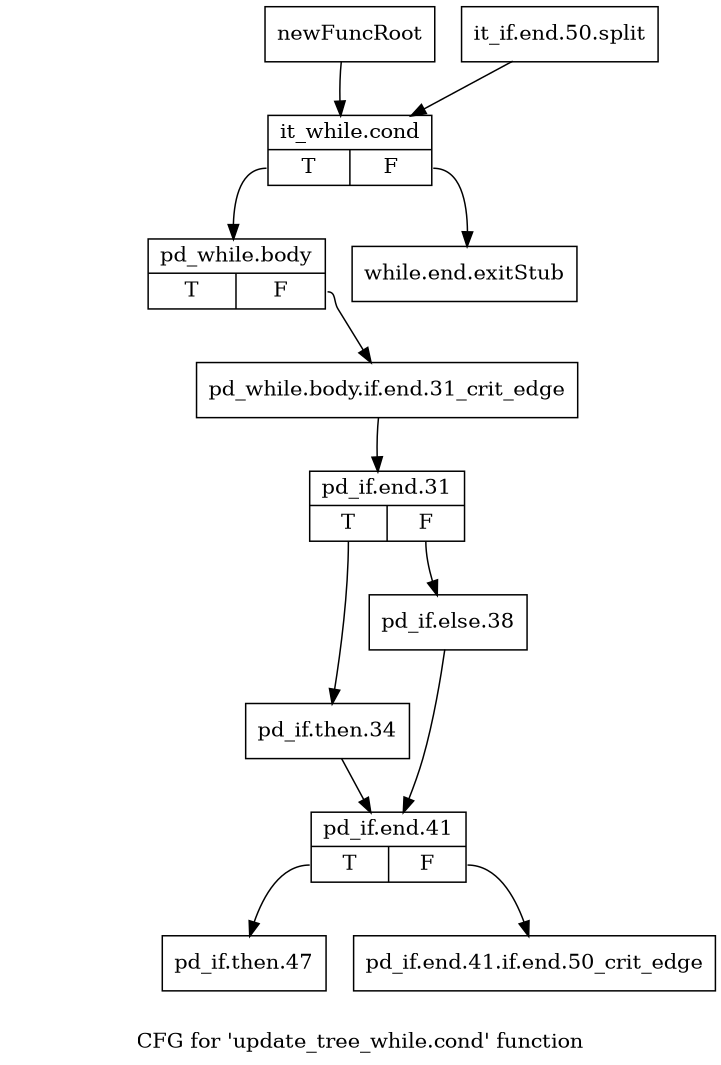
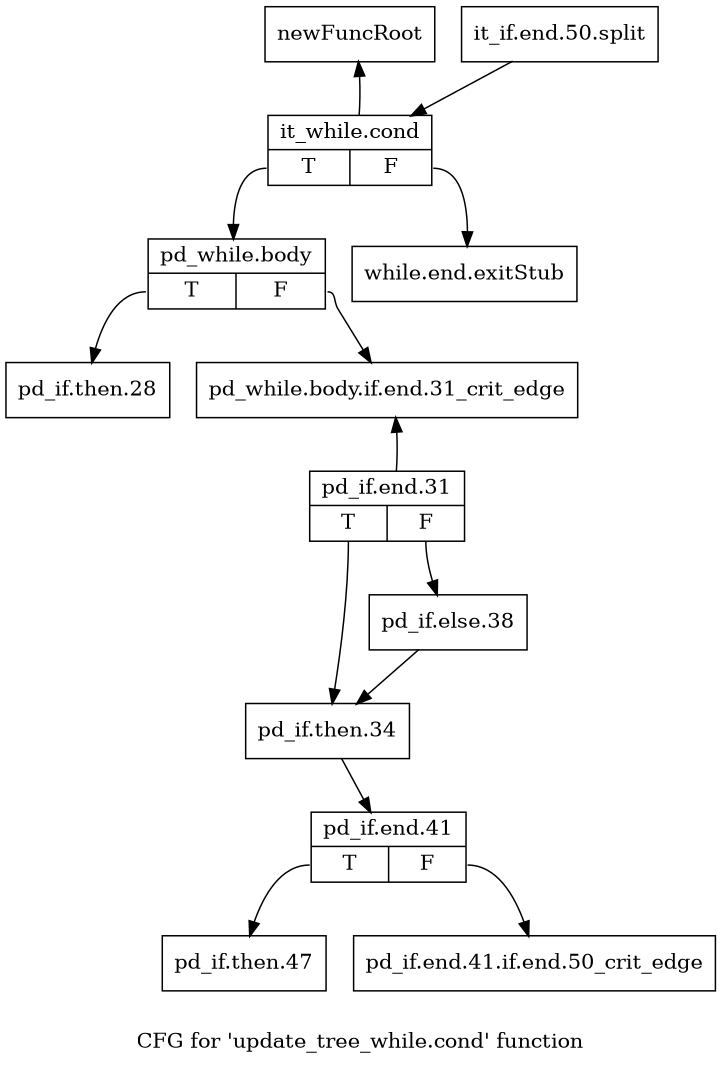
  digraph {
    label="CFG for 'update_tree_while.cond' function"
    node [shape=record]
    n1 [label="{newFuncRoot}"]
    n2 [label="{it_while.cond|{<s0>T|<s1>F}}"]
    n3 [label="{while.end.exitStub}"]
    n4 [label="{pd_while.body|{<s0>T|<s1>F}}"]
+   n5 [label="{pd_if.then.28}"]
    n6 [label="{pd_while.body.if.end.31_crit_edge}"]
    n7 [label="{pd_if.end.31|{<s0>T|<s1>F}}"]
    n8 [label="{pd_if.then.34}"]
    n9 [label="{pd_if.else.38}"]
    n10 [label="{pd_if.end.41|{<s0>T|<s1>F}}"]
    n11 [label="{pd_if.then.47}"]
    n12 [label="{pd_if.end.41.if.end.50_crit_edge}"]
    n13 [label="{it_if.end.50.split}"]
-   n1 -> n2
+   n2 -> n1
    n2 -> n3 [tailport=s1]
    n2 -> n4 [tailport=s0]
+   n4 -> n5 [tailport=s0]
    n4 -> n6 [tailport=s1]
-   n6 -> n7
+   n7 -> n6
    n7 -> n8 [tailport=s0]
    n7 -> n9 [tailport=s1]
    n8 -> n10
-   n9 -> n10
+   n9 -> n8
    n10 -> n11 [tailport=s0]
    n10 -> n12 [tailport=s1]
    n13 -> n2
  }
